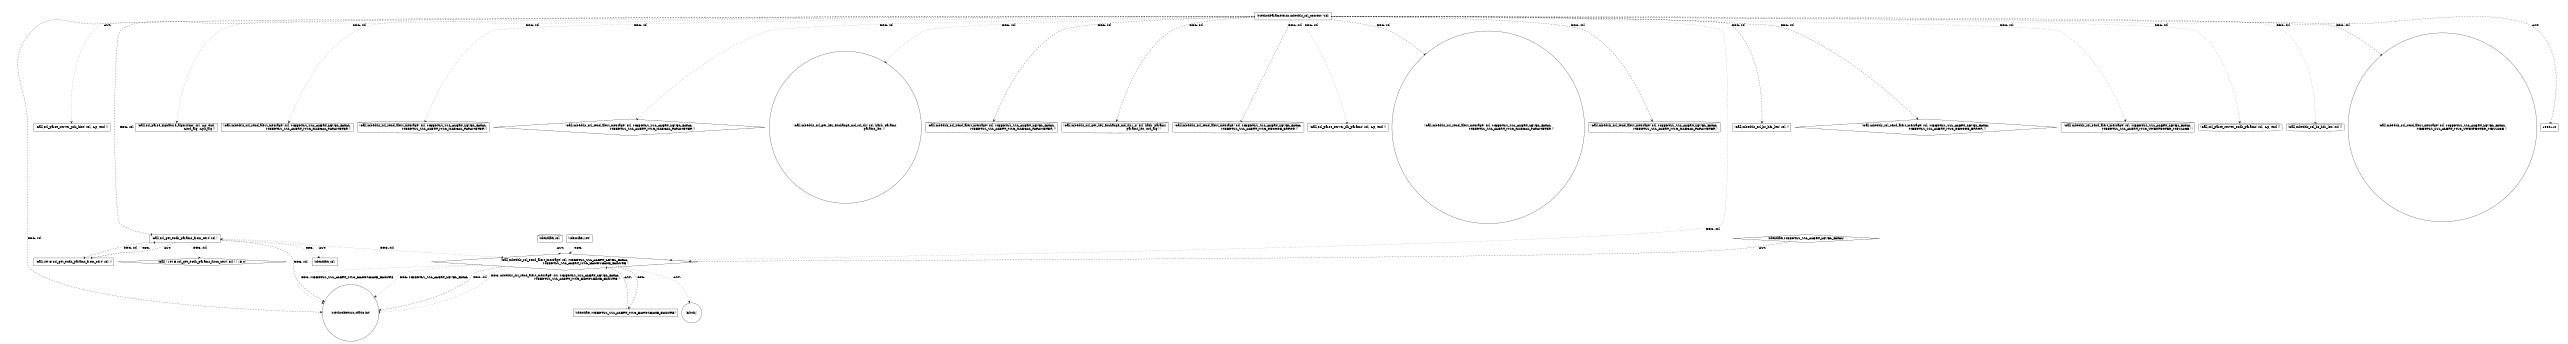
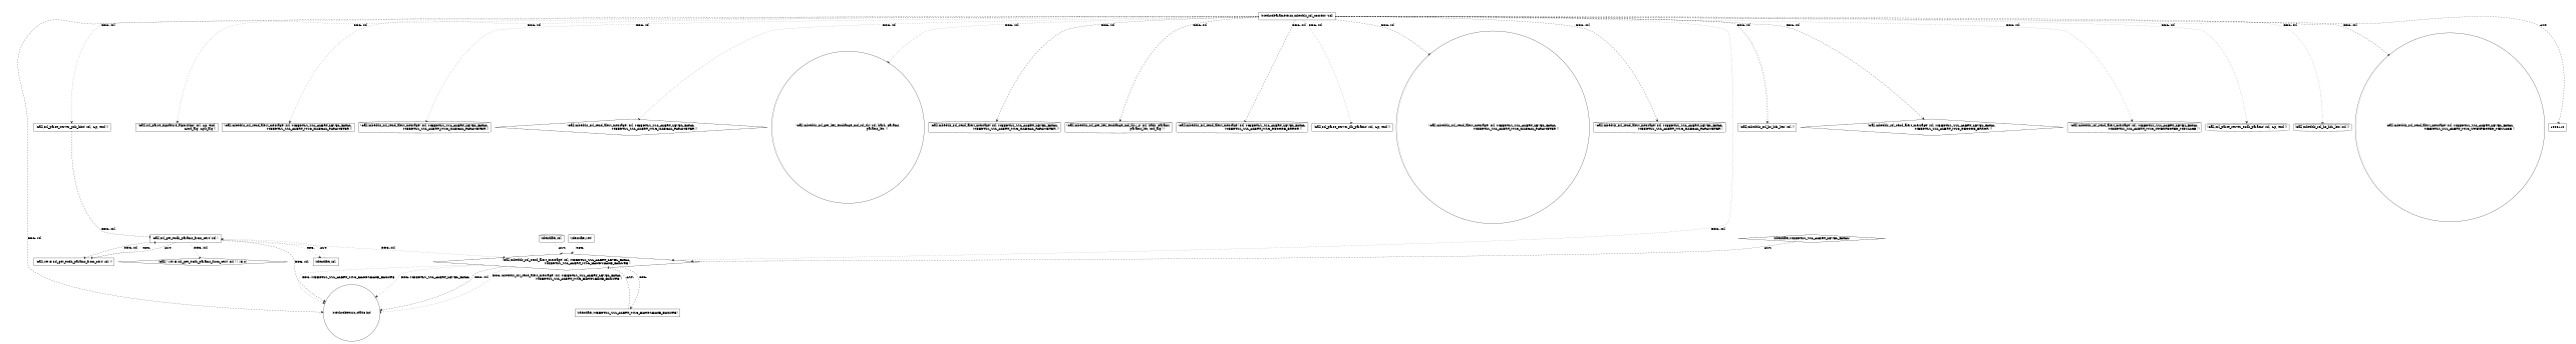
  digraph {
    node [shape=box]
    edge [arrowhead=vee style=dotted]
    n1 [label="(Call,mbedtls_ssl_send_alert_message( ssl, MBEDTLS_SSL_ALERT_LEVEL_FATAL,\n                                            MBEDTLS_SSL_ALERT_MSG_HANDSHAKE_FAILURE ))" shape=diamond]
    n2 [label="(MethodReturn,static int)" shape=circle]
    n3 [label="(Identifier,MBEDTLS_SSL_ALERT_MSG_HANDSHAKE_FAILURE)"]
-   n4 [label="(Block,)" shape=circle]
    n5 [label="(Call,ssl_get_ecdh_params_from_cert( ssl ))"]
    n6 [label="(Identifier,ssl)"]
    n7 [label="(Call,ret = ssl_get_ecdh_params_from_cert( ssl ))"]
    n8 [label="(Call,( ret = ssl_get_ecdh_params_from_cert( ssl ) ) != 0)" shape=diamond]
    n9 [label="(MethodParameterIn,mbedtls_ssl_context *ssl)"]
    n10 [label="(Call,ssl_parse_signature_algorithm( ssl, &p, end,\n                                               &md_alg, &pk_alg ))"]
    n11 [label="(Call,mbedtls_ssl_send_alert_message( ssl, MBEDTLS_SSL_ALERT_LEVEL_FATAL,\n                                            MBEDTLS_SSL_ALERT_MSG_ILLEGAL_PARAMETER ))"]
    n12 [label="(Call,mbedtls_ssl_send_alert_message( ssl, MBEDTLS_SSL_ALERT_LEVEL_FATAL,\n                                            MBEDTLS_SSL_ALERT_MSG_ILLEGAL_PARAMETER ))" shape=cylinder]
    n13 [label="(Call,mbedtls_ssl_send_alert_message( ssl, MBEDTLS_SSL_ALERT_LEVEL_FATAL,\n                                                MBEDTLS_SSL_ALERT_MSG_ILLEGAL_PARAMETER ))" shape=diamond]
    n14 [label="(Call,mbedtls_ssl_get_key_exchange_md_ssl_tls( ssl, hash, params,\n                                                           params_len ))" shape=circle]
    n15 [label="(Call,mbedtls_ssl_send_alert_message( ssl, MBEDTLS_SSL_ALERT_LEVEL_FATAL,\n                                            MBEDTLS_SSL_ALERT_MSG_ILLEGAL_PARAMETER ))" shape=cylinder]
    n16 [label="(Call,mbedtls_ssl_get_key_exchange_md_tls1_2( ssl, hash, params,\n                                                          params_len, md_alg ))" shape=cylinder]
    n17 [label="(Call,mbedtls_ssl_send_alert_message( ssl, MBEDTLS_SSL_ALERT_LEVEL_FATAL,\n                                            MBEDTLS_SSL_ALERT_MSG_DECODE_ERROR ))" shape=cylinder]
    n18 [label="(Call,ssl_parse_server_dh_params( ssl, &p, end ))"]
    n19 [label="(Call,mbedtls_ssl_send_alert_message( ssl, MBEDTLS_SSL_ALERT_LEVEL_FATAL,\n                                                MBEDTLS_SSL_ALERT_MSG_ILLEGAL_PARAMETER ))" shape=circle]
    n20 [label="(Call,mbedtls_ssl_send_alert_message( ssl, MBEDTLS_SSL_ALERT_LEVEL_FATAL,\n                                            MBEDTLS_SSL_ALERT_MSG_ILLEGAL_PARAMETER ))" shape=cylinder]
    n21 [label="(Call,ssl_parse_server_psk_hint( ssl, &p, end ))"]
    n22 [label="(Call,mbedtls_ssl_hs_hdr_len( ssl ))"]
    n23 [label="(Call,mbedtls_ssl_send_alert_message( ssl, MBEDTLS_SSL_ALERT_LEVEL_FATAL,\n                                            MBEDTLS_SSL_ALERT_MSG_DECODE_ERROR ))" shape=diamond]
    n24 [label="(Call,mbedtls_ssl_send_alert_message( ssl, MBEDTLS_SSL_ALERT_LEVEL_FATAL,\n                                        MBEDTLS_SSL_ALERT_MSG_UNEXPECTED_MESSAGE ))" shape=cylinder]
    n25 [label="(Call,ssl_parse_server_ecdh_params( ssl, &p, end ))" shape=cylinder]
    n26 [label="(Call,mbedtls_ssl_hs_hdr_len( ssl ))" shape=cylinder]
    n27 [label="(Call,mbedtls_ssl_send_alert_message( ssl, MBEDTLS_SSL_ALERT_LEVEL_FATAL,\n                                        MBEDTLS_SSL_ALERT_MSG_UNEXPECTED_MESSAGE ))" shape=circle]
    1000110
    n29 [label="(Identifier,MBEDTLS_SSL_ALERT_LEVEL_FATAL)" shape=diamond]
    n30 [label="(Identifier,ssl)" shape=cylinder]
    n31 [label="(Identifier,ret)"]
    n1 -> n2 [label="DDG: MBEDTLS_SSL_ALERT_LEVEL_FATAL"]
    n1 -> n2 [label="DDG: ssl" style=dashed]
    n1 -> n2 [arrowhead=tee label="DDG: mbedtls_ssl_send_alert_message( ssl, MBEDTLS_SSL_ALERT_LEVEL_FATAL,\n                                            MBEDTLS_SSL_ALERT_MSG_HANDSHAKE_FAILURE )"]
    n1 -> n2 [label="DDG: MBEDTLS_SSL_ALERT_MSG_HANDSHAKE_FAILURE"]
    n1 -> n3 [label="CFG: " style=dashed]
-   n1 -> n4 [label="AST: "]
    n3 -> n1 [arrowhead=tee label="AST: " style=dashed]
    n5 -> n1 [arrowhead=tee label="DDG: ssl"]
    n5 -> n2 [label="DDG: ssl" style=dashed]
    n5 -> n6 [label="CFG: "]
    n5 -> n7 [arrowhead=tee label="AST: " style=dashed]
    n5 -> n7 [arrowhead=tee label="DDG: ssl" style=dashed]
    n5 -> n8 [arrowhead=tee label="DDG: ssl"]
    n6 -> n5 [label="AST: "]
    n7 -> n5 [arrowhead=tee label="CFG: "]
    n9 -> n1 [label="DDG: ssl"]
    n9 -> n2 [label="DDG: ssl" style=dashed]
-   n9 -> n5 [arrowhead=tee label="DDG: ssl" style=dashed]
+   n21 -> n5 [arrowhead=tee label="DDG: ssl" style=dashed]
    n9 -> n10 [label="DDG: ssl"]
    n9 -> n11 [label="DDG: ssl"]
    n9 -> n12 [arrowhead=tee label="DDG: ssl"]
    n9 -> n13 [arrowhead=tee label="DDG: ssl"]
    n9 -> n14 [arrowhead=tee label="DDG: ssl"]
    n9 -> n15 [label="DDG: ssl" style=dashed]
    n9 -> n16 [label="DDG: ssl" style=dashed]
    n9 -> n17 [arrowhead=tee label="DDG: ssl" style=dashed]
    n9 -> n18 [arrowhead=tee label="DDG: ssl"]
    n9 -> n19 [arrowhead=tee label="DDG: ssl" style=dashed]
    n9 -> n20 [label="DDG: ssl" style=dashed]
-   n9 -> n21 [label="AST: "]
+   n9 -> n21 [label="DDG: ssl"]
    n9 -> n22 [label="DDG: ssl" style=dashed]
    n9 -> n23 [label="DDG: ssl" style=dashed]
    n9 -> n24 [label="DDG: ssl"]
    n9 -> n25 [label="DDG: ssl"]
    n9 -> n26 [arrowhead=tee label="DDG: ssl"]
    n9 -> n27 [arrowhead=tee label="DDG: ssl" style=dashed]
    n9 -> 1000110 [arrowhead=tee label="AST: " style=dashed]
    n29 -> n1 [label="AST: " style=dashed]
    n30 -> n1 [arrowhead=tee label="AST: "]
    n31 -> n1 [label="CFG: "]
  }
